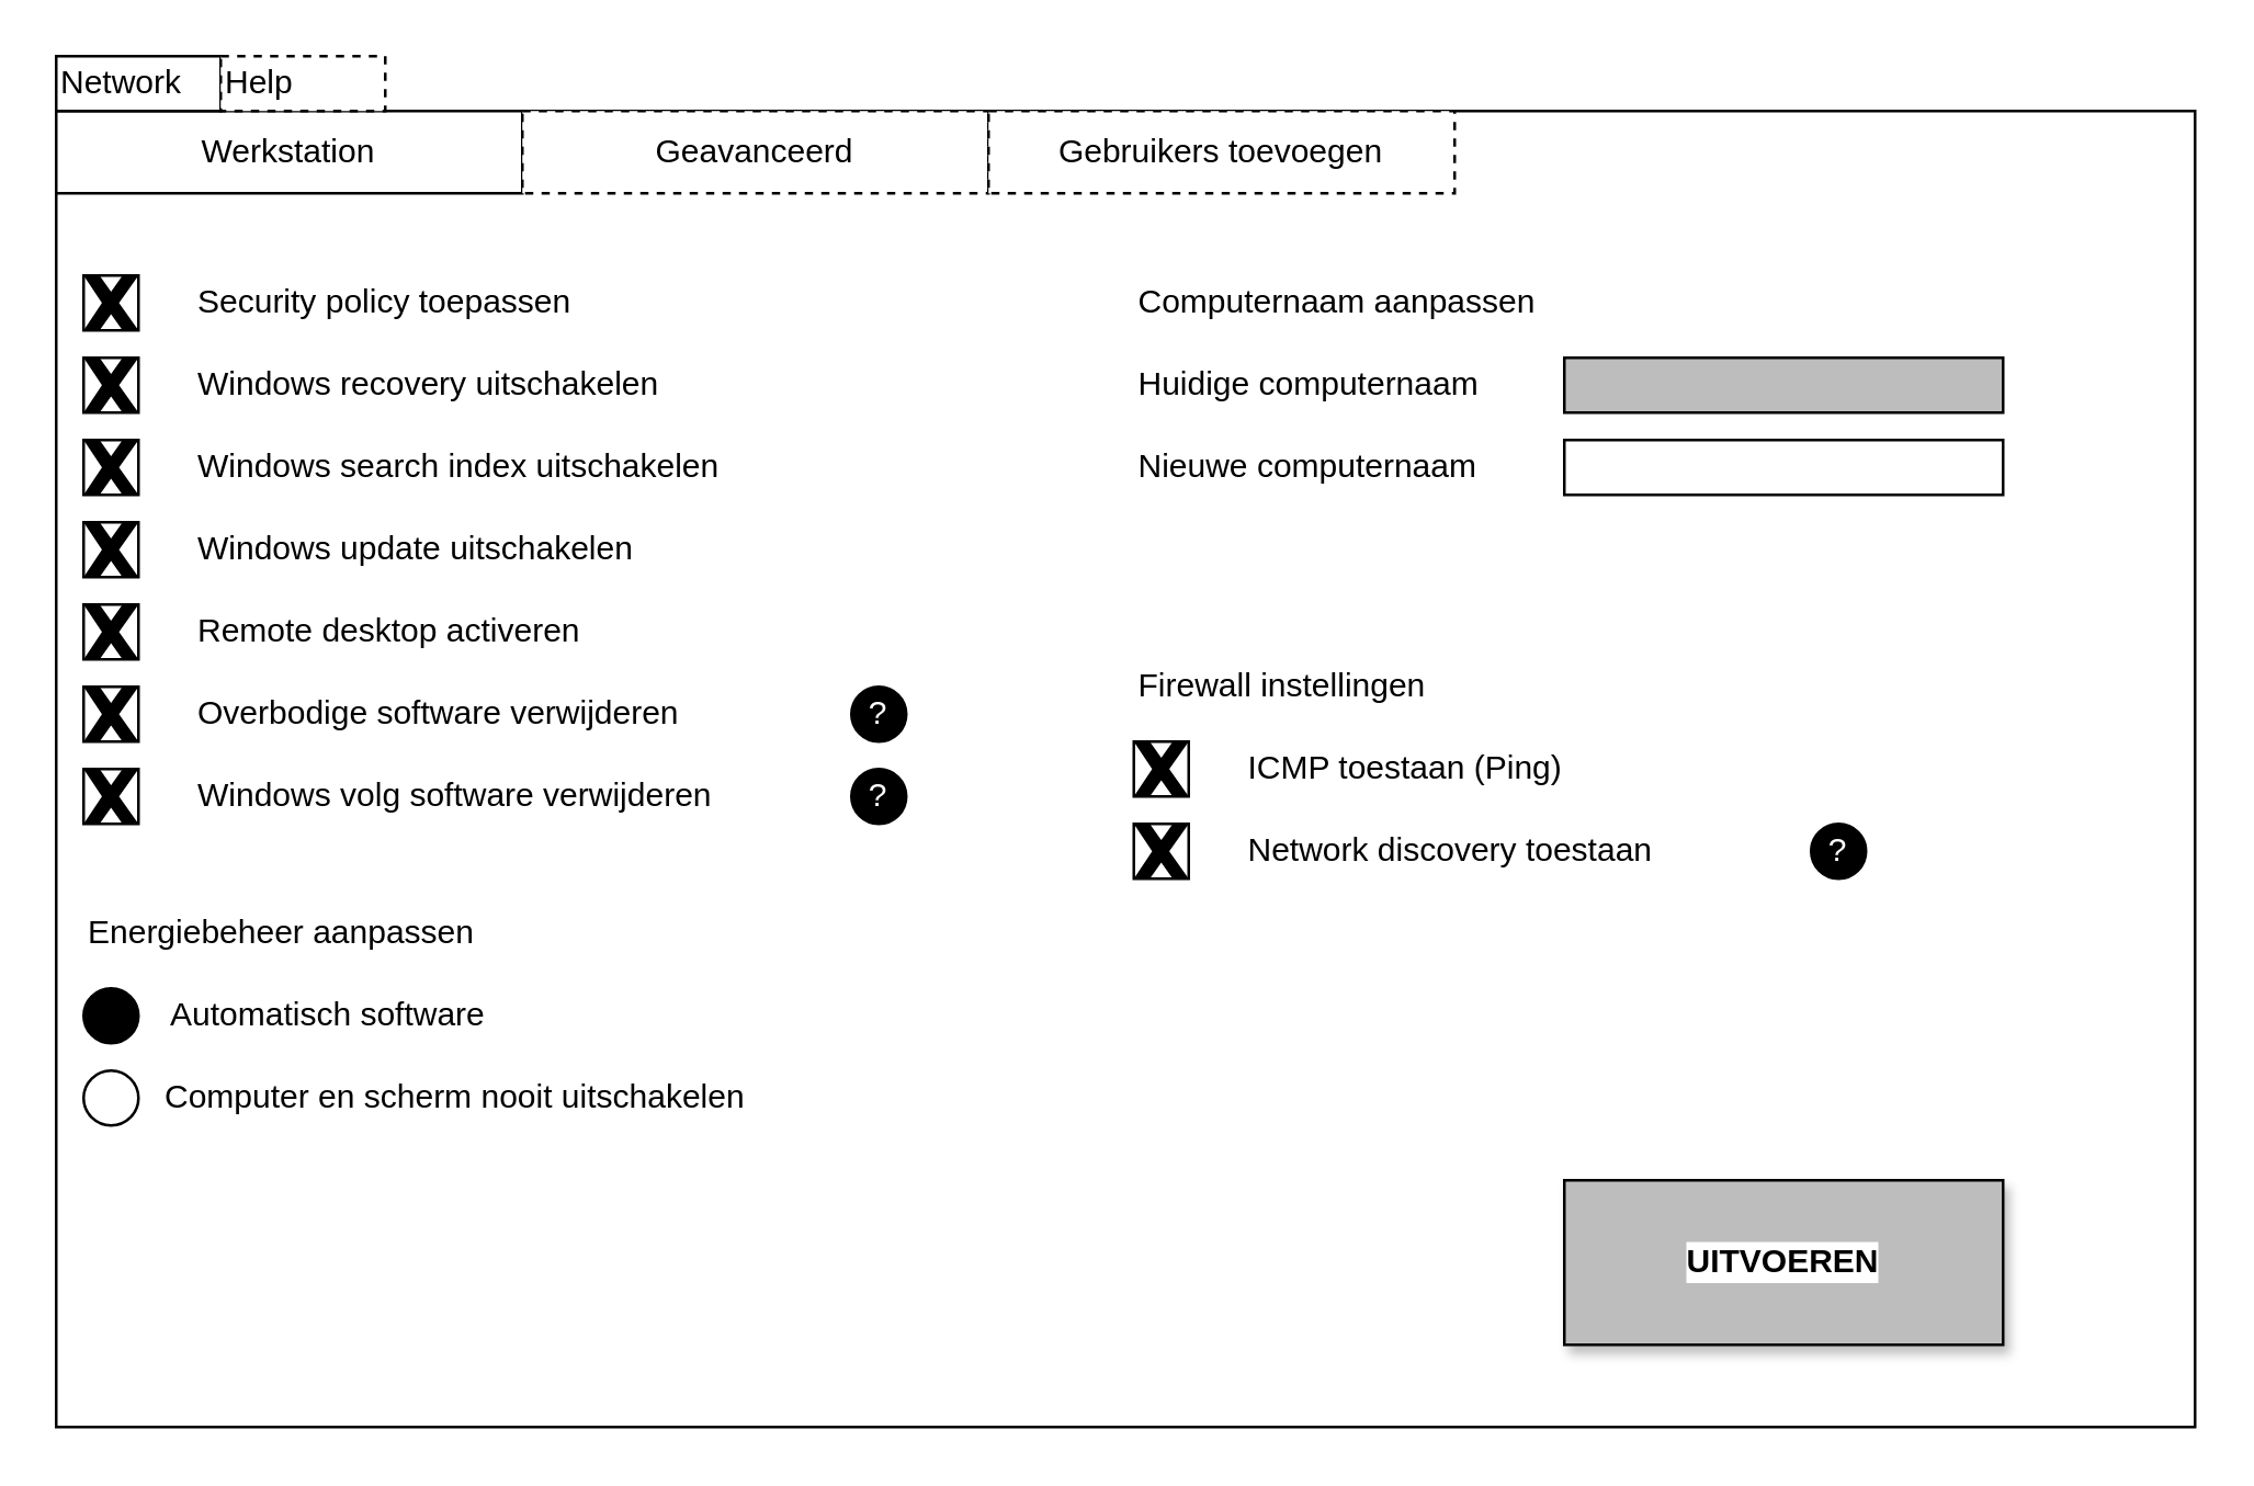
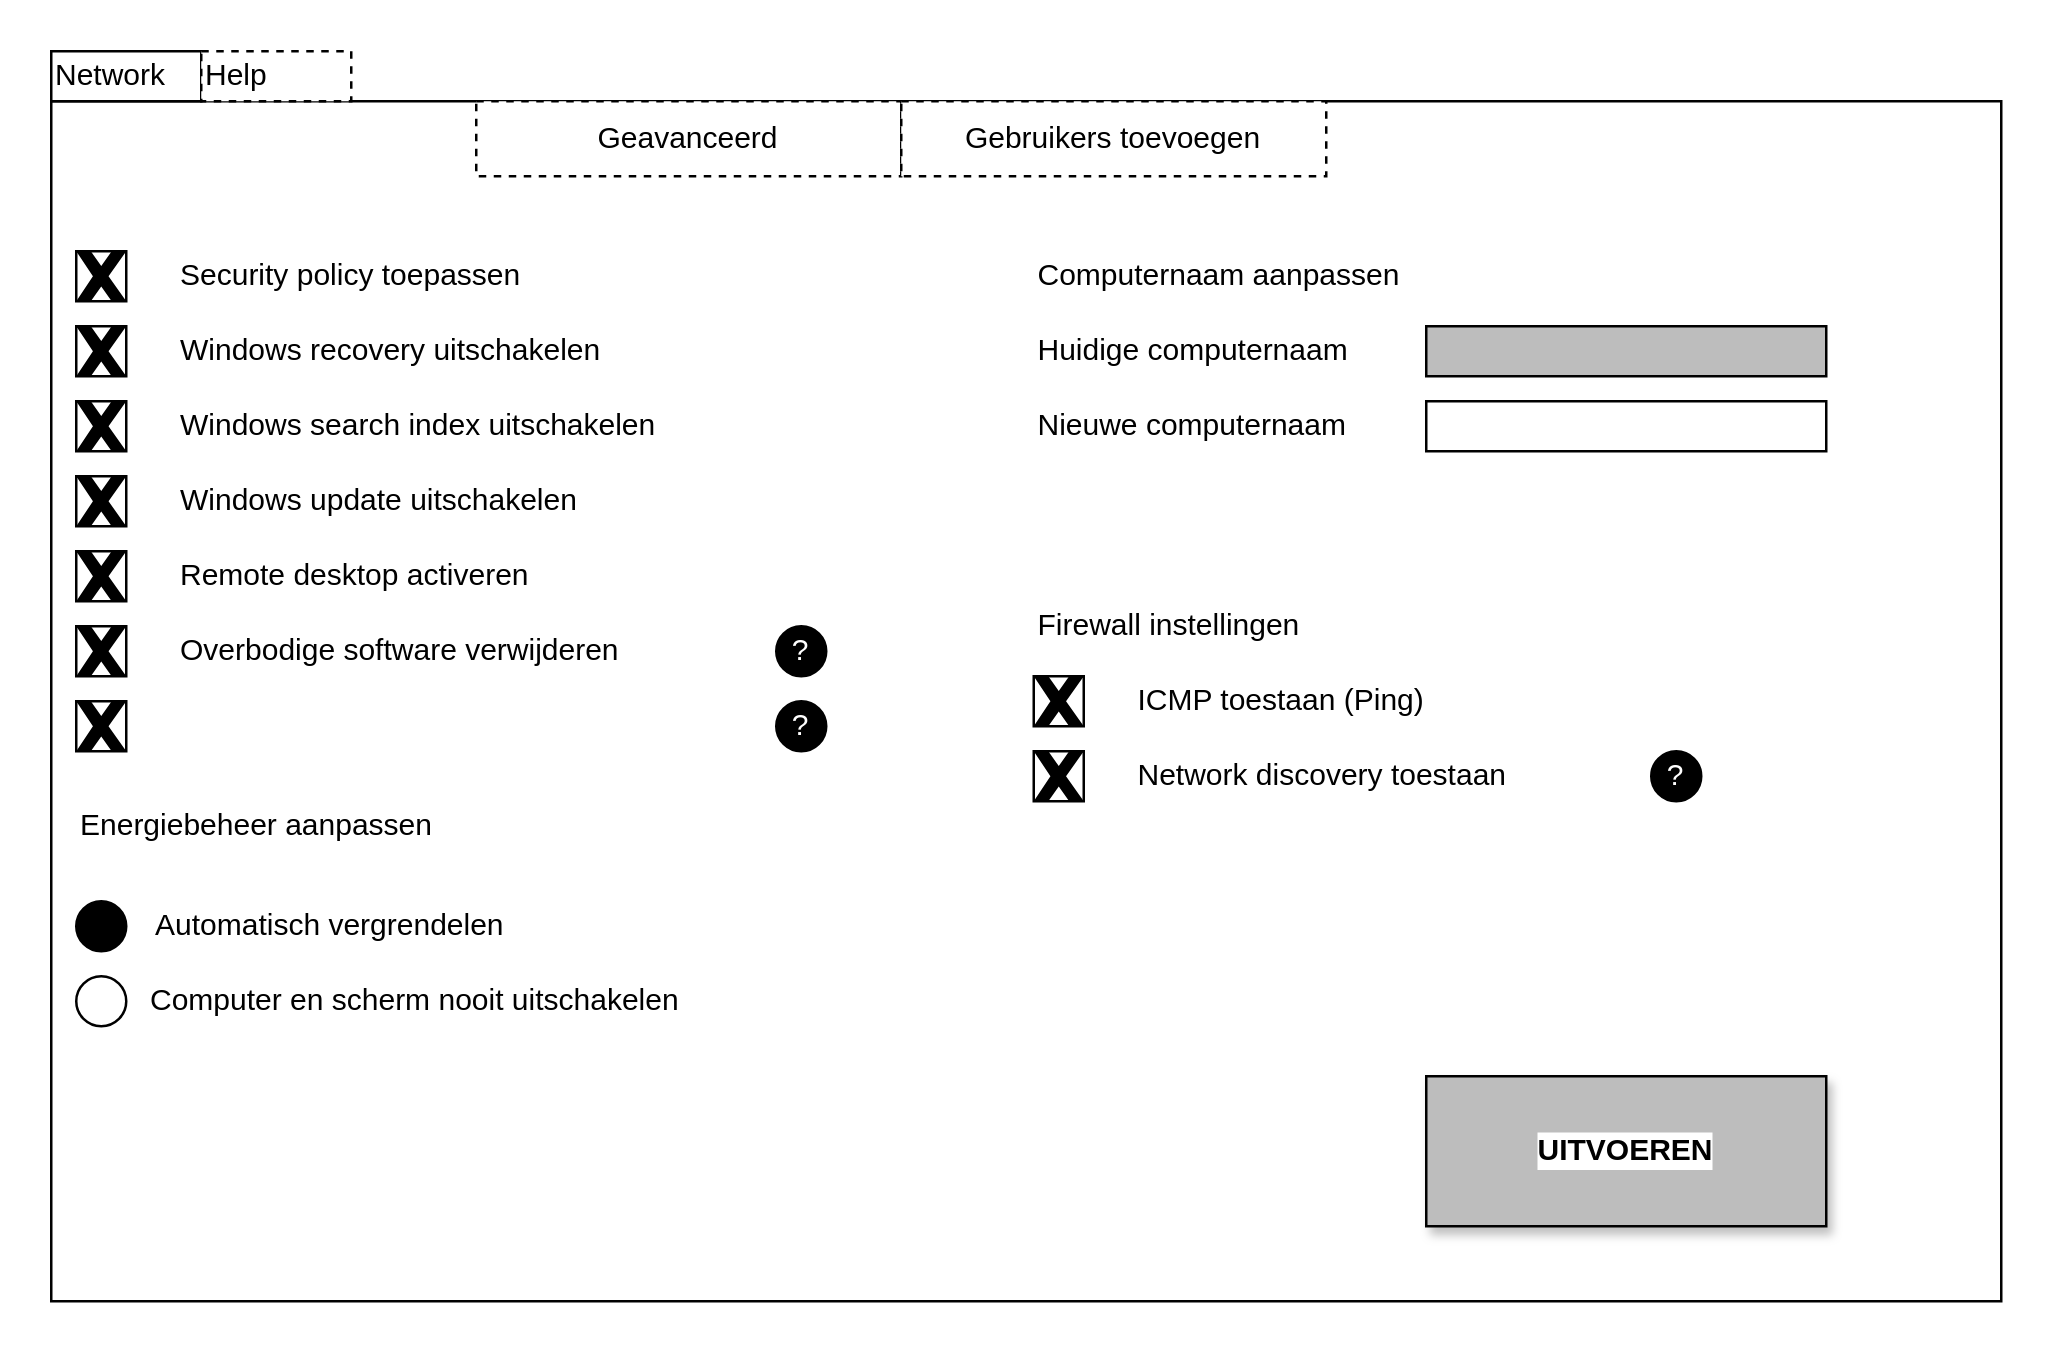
  <mxCell id="0" />
  <mxCell id="1" parent="0" />
  <mxCell id="2" value="" style="rounded=0;whiteSpace=wrap;html=1;" parent="1" vertex="1"><mxGeometry x="20" y="40" width="780" height="480" as="geometry" /></mxCell>
- <mxCell id="3" value="Werkstation" style="rounded=0;whiteSpace=wrap;html=1;" parent="1" vertex="1"><mxGeometry x="20" y="40" width="170" height="30" as="geometry" /></mxCell>
  <mxCell id="4" value="Geavanceerd" style="rounded=0;whiteSpace=wrap;html=1;dashed=1;" parent="1" vertex="1"><mxGeometry x="190" y="40" width="170" height="30" as="geometry" /></mxCell>
  <mxCell id="5" value="Gebruikers toevoegen" style="rounded=0;whiteSpace=wrap;html=1;dashed=1;" parent="1" vertex="1"><mxGeometry x="360" y="40" width="170" height="30" as="geometry" /></mxCell>
  <mxCell id="6" value="Network" style="rounded=0;whiteSpace=wrap;html=1;align=left;" parent="1" vertex="1"><mxGeometry x="20" y="20" width="60" height="20" as="geometry" /></mxCell>
  <mxCell id="7" value="Help" style="rounded=0;whiteSpace=wrap;html=1;align=left;dashed=1;" parent="1" vertex="1"><mxGeometry x="80" y="20" width="60" height="20" as="geometry" /></mxCell>
  <mxCell id="8" value="" style="group" parent="1" vertex="1" connectable="0"><mxGeometry x="30" y="100" width="205" height="20" as="geometry" /></mxCell>
  <mxCell id="9" value="" style="whiteSpace=wrap;html=1;aspect=fixed;" parent="8" vertex="1"><mxGeometry width="20" height="20" as="geometry" /></mxCell>
  <mxCell id="10" value="Security policy toepassen" style="text;html=1;strokeColor=none;fillColor=none;align=left;verticalAlign=middle;whiteSpace=wrap;rounded=0;" parent="8" vertex="1"><mxGeometry x="40" width="165" height="20" as="geometry" /></mxCell>
  <mxCell id="11" value="" style="verticalLabelPosition=bottom;verticalAlign=top;html=1;shape=mxgraph.basic.x;strokeColor=none;fillColor=#000000;" parent="8" vertex="1"><mxGeometry width="20" height="20" as="geometry" /></mxCell>
  <mxCell id="12" value="" style="group" parent="1" vertex="1" connectable="0"><mxGeometry x="30" y="250" width="230" height="20" as="geometry" /></mxCell>
  <mxCell id="13" value="" style="group" parent="12" vertex="1" connectable="0"><mxGeometry width="230" height="20" as="geometry" /></mxCell>
  <mxCell id="14" value="" style="whiteSpace=wrap;html=1;aspect=fixed;" parent="13" vertex="1"><mxGeometry width="20" height="20" as="geometry" /></mxCell>
  <mxCell id="15" value="Overbodige software verwijderen" style="text;html=1;strokeColor=none;fillColor=none;align=left;verticalAlign=middle;whiteSpace=wrap;rounded=0;" parent="13" vertex="1"><mxGeometry x="40" width="190" height="20" as="geometry" /></mxCell>
  <mxCell id="16" value="" style="verticalLabelPosition=bottom;verticalAlign=top;html=1;shape=mxgraph.basic.x;strokeColor=none;fillColor=#000000;" parent="13" vertex="1"><mxGeometry width="20" height="20" as="geometry" /></mxCell>
  <mxCell id="17" value="" style="group" parent="1" vertex="1" connectable="0"><mxGeometry x="30" y="130" width="230" height="20" as="geometry" /></mxCell>
  <mxCell id="18" value="" style="group" parent="17" vertex="1" connectable="0"><mxGeometry width="230" height="20" as="geometry" /></mxCell>
  <mxCell id="19" value="" style="whiteSpace=wrap;html=1;aspect=fixed;" parent="18" vertex="1"><mxGeometry width="20" height="20" as="geometry" /></mxCell>
  <mxCell id="20" value="Windows recovery uitschakelen" style="text;html=1;strokeColor=none;fillColor=none;align=left;verticalAlign=middle;whiteSpace=wrap;rounded=0;" parent="18" vertex="1"><mxGeometry x="40" width="190" height="20" as="geometry" /></mxCell>
  <mxCell id="21" value="" style="verticalLabelPosition=bottom;verticalAlign=top;html=1;shape=mxgraph.basic.x;strokeColor=none;fillColor=#000000;" parent="18" vertex="1"><mxGeometry width="20" height="20" as="geometry" /></mxCell>
  <mxCell id="22" value="" style="group" parent="1" vertex="1" connectable="0"><mxGeometry x="30" y="160" width="250" height="20" as="geometry" /></mxCell>
  <mxCell id="23" value="" style="group" parent="22" vertex="1" connectable="0"><mxGeometry width="250" height="20" as="geometry" /></mxCell>
  <mxCell id="24" value="" style="group" parent="23" vertex="1" connectable="0"><mxGeometry width="250" height="20" as="geometry" /></mxCell>
  <mxCell id="25" value="" style="whiteSpace=wrap;html=1;aspect=fixed;" parent="24" vertex="1"><mxGeometry width="20" height="20" as="geometry" /></mxCell>
  <mxCell id="26" value="Windows search index uitschakelen" style="text;html=1;strokeColor=none;fillColor=none;align=left;verticalAlign=middle;whiteSpace=wrap;rounded=0;" parent="24" vertex="1"><mxGeometry x="40" width="210" height="20" as="geometry" /></mxCell>
  <mxCell id="27" value="" style="verticalLabelPosition=bottom;verticalAlign=top;html=1;shape=mxgraph.basic.x;strokeColor=none;fillColor=#000000;" parent="24" vertex="1"><mxGeometry width="20" height="20" as="geometry" /></mxCell>
  <mxCell id="28" value="" style="group" parent="23" vertex="1" connectable="0"><mxGeometry y="30" width="250" height="20" as="geometry" /></mxCell>
  <mxCell id="29" value="" style="group" parent="28" vertex="1" connectable="0"><mxGeometry width="250" height="20" as="geometry" /></mxCell>
  <mxCell id="30" value="" style="whiteSpace=wrap;html=1;aspect=fixed;" parent="29" vertex="1"><mxGeometry width="20" height="20" as="geometry" /></mxCell>
  <mxCell id="31" value="Windows update uitschakelen" style="text;html=1;strokeColor=none;fillColor=none;align=left;verticalAlign=middle;whiteSpace=wrap;rounded=0;" parent="29" vertex="1"><mxGeometry x="40" width="210" height="20" as="geometry" /></mxCell>
  <mxCell id="32" value="" style="verticalLabelPosition=bottom;verticalAlign=top;html=1;shape=mxgraph.basic.x;strokeColor=none;fillColor=#000000;" parent="29" vertex="1"><mxGeometry width="20" height="20" as="geometry" /></mxCell>
  <mxCell id="33" value="" style="group" parent="28" vertex="1" connectable="0"><mxGeometry y="30" width="250" height="20" as="geometry" /></mxCell>
  <mxCell id="34" value="" style="group" parent="33" vertex="1" connectable="0"><mxGeometry width="250" height="20" as="geometry" /></mxCell>
  <mxCell id="35" value="" style="whiteSpace=wrap;html=1;aspect=fixed;" parent="34" vertex="1"><mxGeometry width="20" height="20" as="geometry" /></mxCell>
  <mxCell id="36" value="Remote desktop activeren" style="text;html=1;strokeColor=none;fillColor=none;align=left;verticalAlign=middle;whiteSpace=wrap;rounded=0;" parent="34" vertex="1"><mxGeometry x="40" width="210" height="20" as="geometry" /></mxCell>
  <mxCell id="37" value="" style="verticalLabelPosition=bottom;verticalAlign=top;html=1;shape=mxgraph.basic.x;strokeColor=none;fillColor=#000000;" parent="34" vertex="1"><mxGeometry width="20" height="20" as="geometry" /></mxCell>
  <mxCell id="38" value="" style="group" parent="1" vertex="1" connectable="0"><mxGeometry x="30" y="280" width="230" height="20" as="geometry" /></mxCell>
  <mxCell id="39" value="" style="group" parent="38" vertex="1" connectable="0"><mxGeometry width="230" height="20" as="geometry" /></mxCell>
  <mxCell id="40" value="" style="whiteSpace=wrap;html=1;aspect=fixed;" parent="39" vertex="1"><mxGeometry width="20" height="20" as="geometry" /></mxCell>
- <mxCell id="41" value="Windows volg software verwijderen" style="text;html=1;strokeColor=none;fillColor=none;align=left;verticalAlign=middle;whiteSpace=wrap;rounded=0;" parent="39" vertex="1"><mxGeometry x="40" width="190" height="20" as="geometry" /></mxCell>
  <mxCell id="42" value="" style="verticalLabelPosition=bottom;verticalAlign=top;html=1;shape=mxgraph.basic.x;strokeColor=none;fillColor=#000000;" parent="39" vertex="1"><mxGeometry width="20" height="20" as="geometry" /></mxCell>
- <mxCell id="43" value="Energiebeheer aanpassen" style="text;html=1;strokeColor=none;fillColor=none;align=left;verticalAlign=middle;whiteSpace=wrap;rounded=0;" parent="1" vertex="1"><mxGeometry x="30" y="330" width="190" height="20" as="geometry" /></mxCell>
+ <mxCell id="43" value="Energiebeheer aanpassen" style="text;html=1;strokeColor=none;fillColor=none;align=left;verticalAlign=middle;whiteSpace=wrap;rounded=0;" parent="1" vertex="1"><mxGeometry x="30" y="320" width="190" height="20" as="geometry" /></mxCell>
  <mxCell id="44" value="" style="ellipse;whiteSpace=wrap;html=1;aspect=fixed;align=left;labelBackgroundColor=none;fillColor=#000000;" parent="1" vertex="1"><mxGeometry x="30" y="360" width="20" height="20" as="geometry" /></mxCell>
  <mxCell id="45" value="" style="ellipse;whiteSpace=wrap;html=1;aspect=fixed;align=left;" parent="1" vertex="1"><mxGeometry x="30" y="390" width="20" height="20" as="geometry" /></mxCell>
- <mxCell id="46" value="Automatisch software" style="text;html=1;strokeColor=none;fillColor=none;align=left;verticalAlign=middle;whiteSpace=wrap;rounded=0;" parent="1" vertex="1"><mxGeometry x="60" y="360" width="190" height="20" as="geometry" /></mxCell>
+ <mxCell id="46" value="Automatisch vergrendelen" style="text;html=1;strokeColor=none;fillColor=none;align=left;verticalAlign=middle;whiteSpace=wrap;rounded=0;" parent="1" vertex="1"><mxGeometry x="60" y="360" width="190" height="20" as="geometry" /></mxCell>
  <mxCell id="47" value="Computer en scherm nooit uitschakelen" style="text;html=1;strokeColor=none;fillColor=none;align=left;verticalAlign=middle;whiteSpace=wrap;rounded=0;" parent="1" vertex="1"><mxGeometry x="58" y="390" width="223" height="20" as="geometry" /></mxCell>
  <mxCell id="48" value="Computernaam aanpassen" style="text;html=1;strokeColor=none;fillColor=none;align=left;verticalAlign=middle;whiteSpace=wrap;rounded=0;" parent="1" vertex="1"><mxGeometry x="413" y="100" width="190" height="20" as="geometry" /></mxCell>
  <mxCell id="49" value="Huidige computernaam" style="text;html=1;strokeColor=none;fillColor=none;align=left;verticalAlign=middle;whiteSpace=wrap;rounded=0;" parent="1" vertex="1"><mxGeometry x="413" y="130" width="190" height="20" as="geometry" /></mxCell>
  <mxCell id="50" value="" style="rounded=0;whiteSpace=wrap;html=1;labelBackgroundColor=none;fillColor=#BDBDBD;align=left;" parent="1" vertex="1"><mxGeometry x="570" y="130" width="160" height="20" as="geometry" /></mxCell>
  <mxCell id="51" value="Nieuwe computernaam" style="text;html=1;strokeColor=none;fillColor=none;align=left;verticalAlign=middle;whiteSpace=wrap;rounded=0;" parent="1" vertex="1"><mxGeometry x="413" y="160" width="190" height="20" as="geometry" /></mxCell>
  <mxCell id="52" value="" style="rounded=0;whiteSpace=wrap;html=1;labelBackgroundColor=none;fillColor=#ffffff;align=left;" parent="1" vertex="1"><mxGeometry x="570" y="160" width="160" height="20" as="geometry" /></mxCell>
  <mxCell id="53" value="Firewall instellingen" style="text;html=1;strokeColor=none;fillColor=none;align=left;verticalAlign=middle;whiteSpace=wrap;rounded=0;" parent="1" vertex="1"><mxGeometry x="413" y="240" width="190" height="20" as="geometry" /></mxCell>
  <mxCell id="54" value="" style="group" parent="1" vertex="1" connectable="0"><mxGeometry x="413" y="270" width="230" height="20" as="geometry" /></mxCell>
  <mxCell id="55" value="" style="group" parent="54" vertex="1" connectable="0"><mxGeometry width="230" height="20" as="geometry" /></mxCell>
  <mxCell id="56" value="" style="whiteSpace=wrap;html=1;aspect=fixed;" parent="55" vertex="1"><mxGeometry width="20" height="20" as="geometry" /></mxCell>
  <mxCell id="57" value="ICMP toestaan (Ping)" style="text;html=1;strokeColor=none;fillColor=none;align=left;verticalAlign=middle;whiteSpace=wrap;rounded=0;" parent="55" vertex="1"><mxGeometry x="40" width="190" height="20" as="geometry" /></mxCell>
  <mxCell id="58" value="" style="verticalLabelPosition=bottom;verticalAlign=top;html=1;shape=mxgraph.basic.x;strokeColor=none;fillColor=#000000;" parent="55" vertex="1"><mxGeometry width="20" height="20" as="geometry" /></mxCell>
  <mxCell id="59" value="Network discovery toestaan" style="text;html=1;strokeColor=none;fillColor=none;align=left;verticalAlign=middle;whiteSpace=wrap;rounded=0;" parent="1" vertex="1"><mxGeometry x="453" y="300" width="190" height="20" as="geometry" /></mxCell>
  <mxCell id="60" value="" style="whiteSpace=wrap;html=1;aspect=fixed;" parent="1" vertex="1"><mxGeometry x="413" y="300" width="20" height="20" as="geometry" /></mxCell>
  <mxCell id="61" value="?" style="ellipse;whiteSpace=wrap;html=1;aspect=fixed;labelBackgroundColor=none;fillColor=#000000;align=center;fontColor=#FFFFFF;" parent="1" vertex="1"><mxGeometry x="660" y="300" width="20" height="20" as="geometry" /></mxCell>
  <mxCell id="62" value="?" style="ellipse;whiteSpace=wrap;html=1;aspect=fixed;labelBackgroundColor=none;fillColor=#000000;align=center;fontColor=#FFFFFF;" parent="1" vertex="1"><mxGeometry x="310" y="250" width="20" height="20" as="geometry" /></mxCell>
  <mxCell id="63" value="?" style="ellipse;whiteSpace=wrap;html=1;aspect=fixed;labelBackgroundColor=none;fillColor=#000000;align=center;fontColor=#FFFFFF;" parent="1" vertex="1"><mxGeometry x="310" y="280" width="20" height="20" as="geometry" /></mxCell>
  <mxCell id="64" value="UITVOEREN" style="rounded=0;whiteSpace=wrap;html=1;labelBackgroundColor=#ffffff;fillColor=#bdbdbd;fontColor=#000000;align=center;fontStyle=1;shadow=1;glass=0;comic=0;" parent="1" vertex="1"><mxGeometry x="570" y="430" width="160" height="60" as="geometry" /></mxCell>
  <mxCell id="65" value="" style="verticalLabelPosition=bottom;verticalAlign=top;html=1;shape=mxgraph.basic.x;strokeColor=none;fillColor=#000000;" parent="1" vertex="1"><mxGeometry x="413" y="300" width="20" height="20" as="geometry" /></mxCell>
